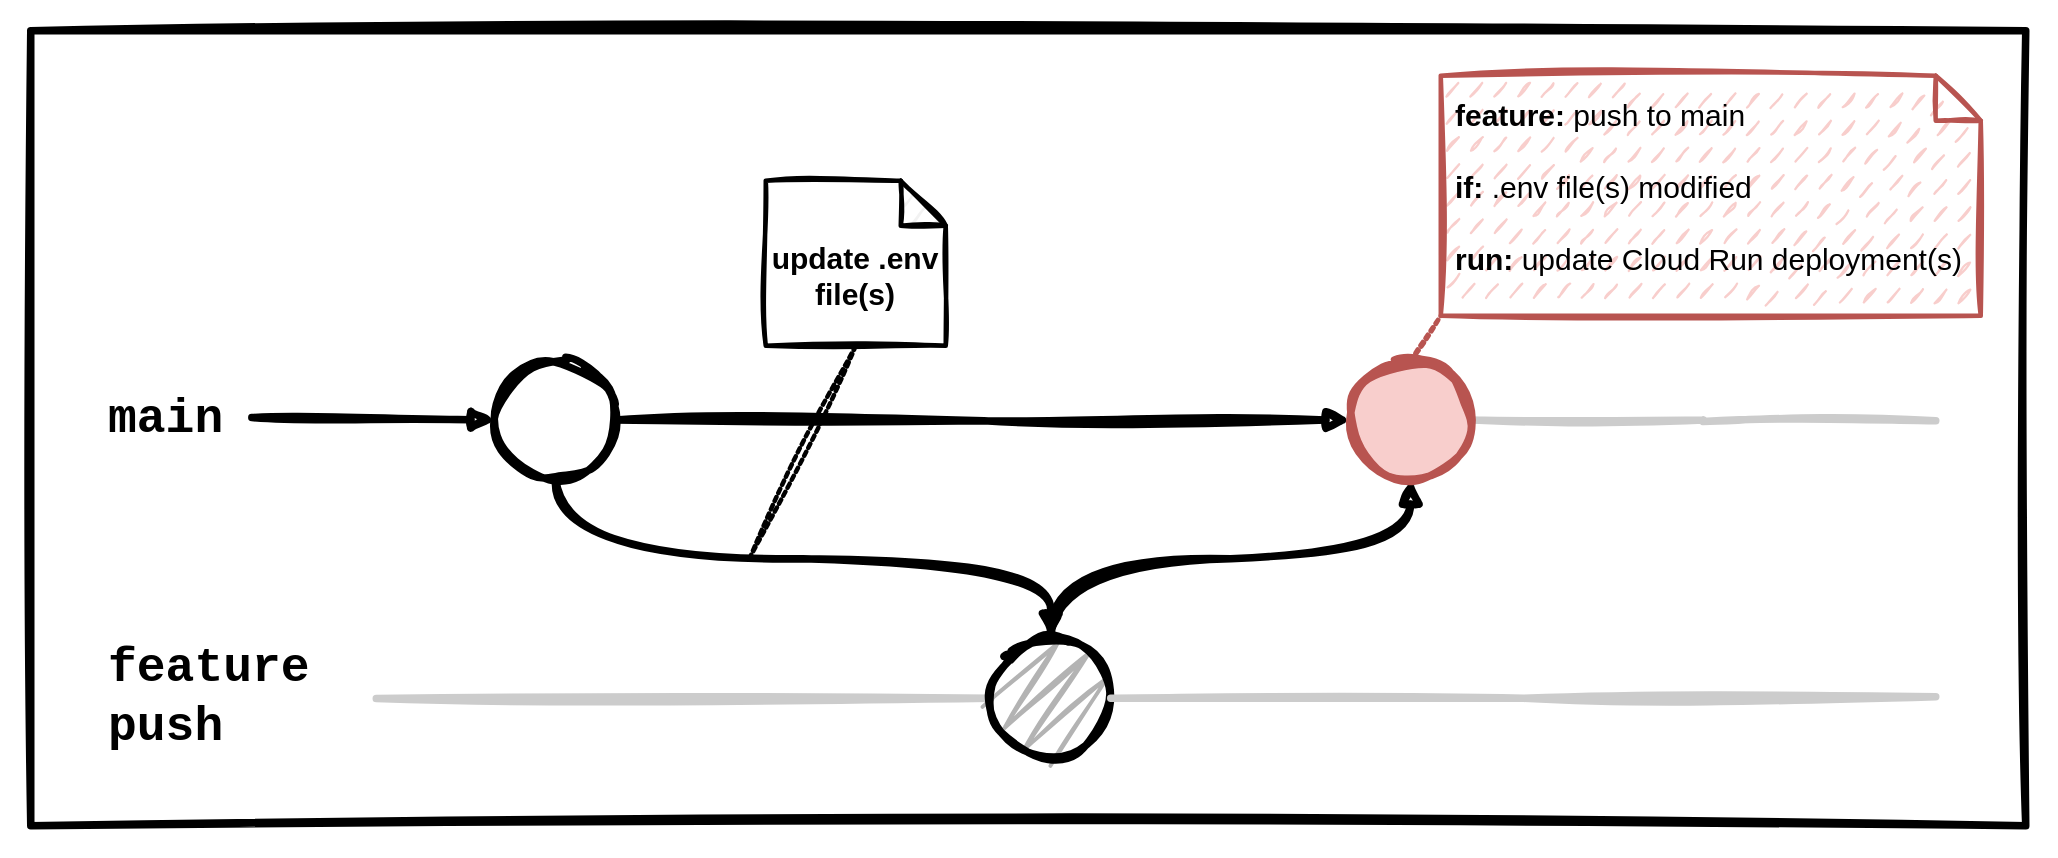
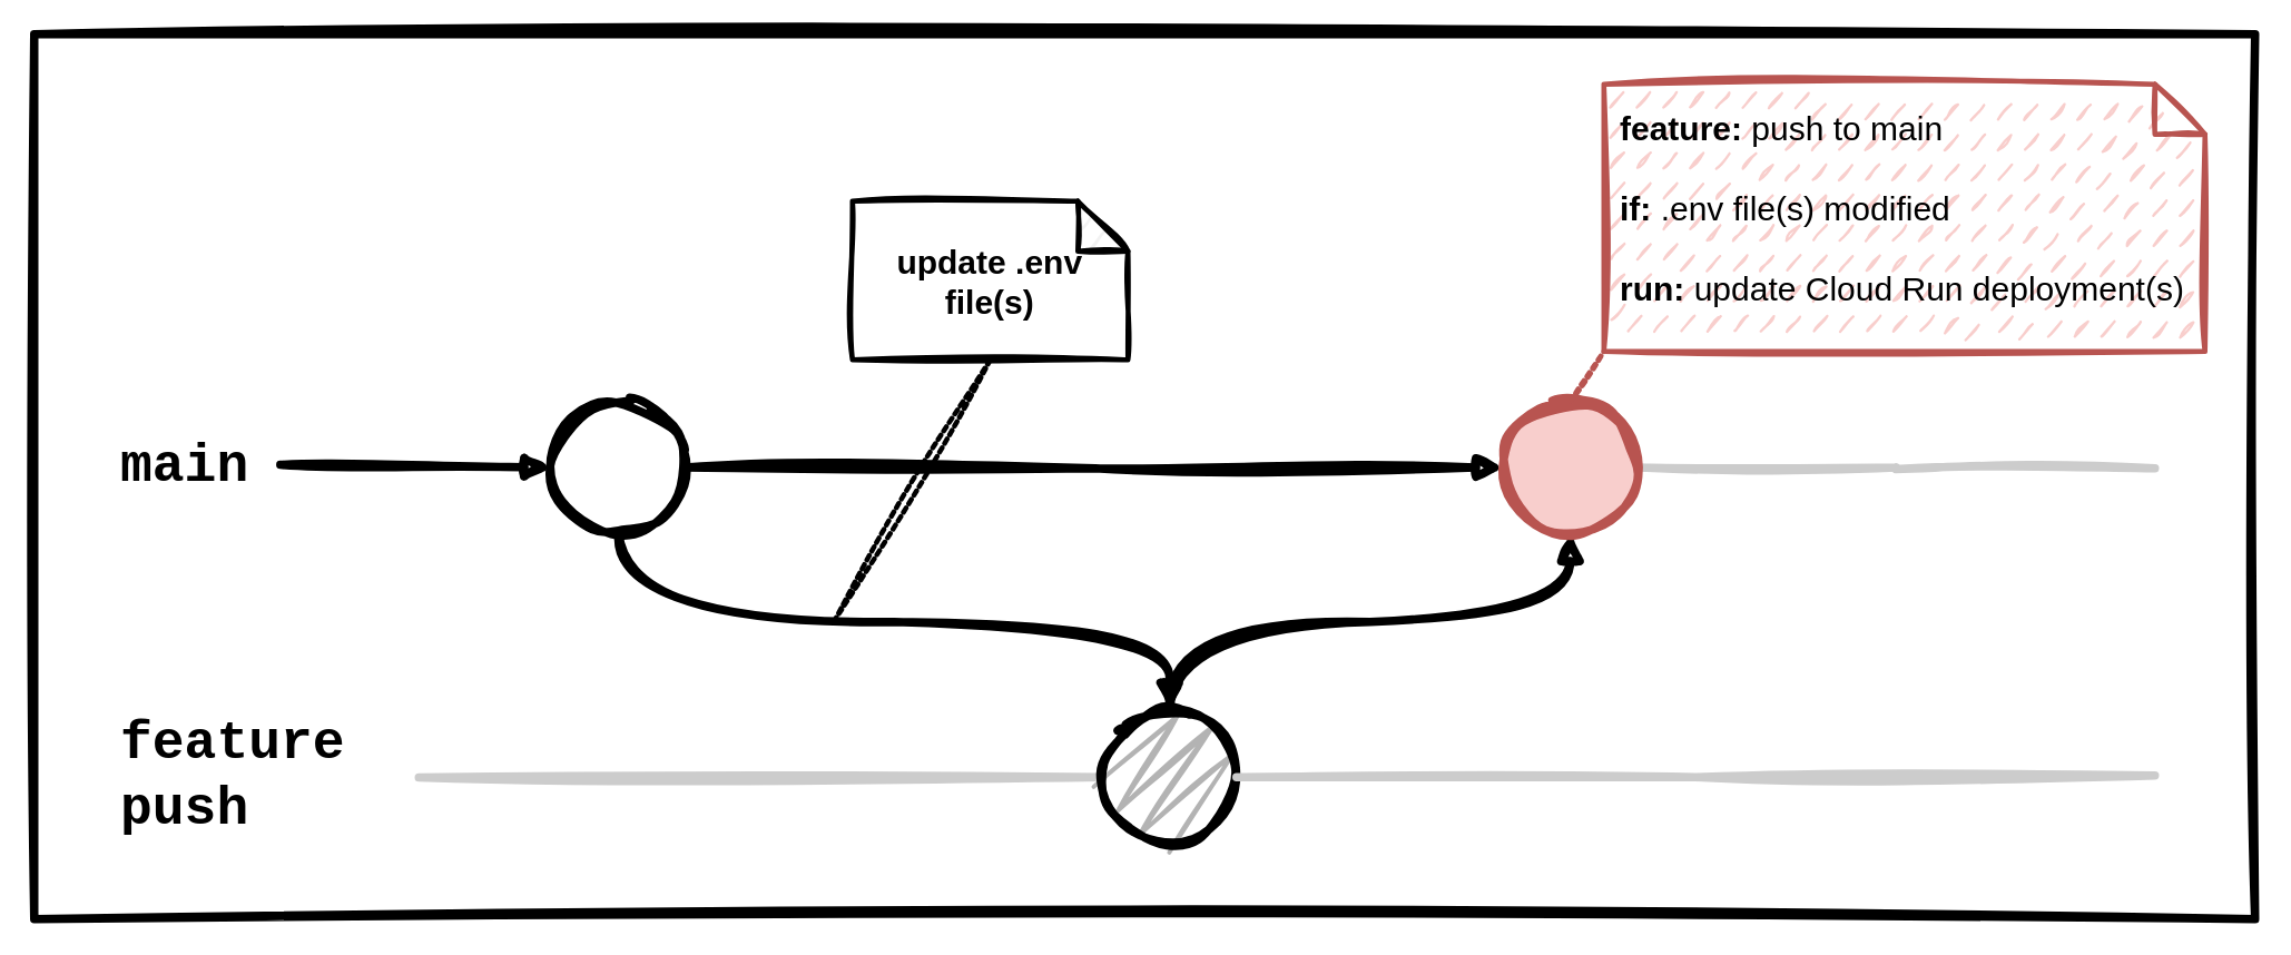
  <mxCell id="0" />
  <mxCell id="1" parent="0" />
  <mxCell id="2" value="" style="rounded=0;whiteSpace=wrap;html=1;sketch=1;curveFitting=1;jiggle=2;strokeWidth=5;" parent="1" vertex="1"><mxGeometry x="20" y="20" width="1330" height="530" as="geometry" /></mxCell>
  <mxCell id="3" value="" style="endArrow=none;html=1;rounded=0;strokeWidth=5;endFill=0;entryX=0;entryY=0.5;entryDx=0;entryDy=0;sketch=1;curveFitting=1;jiggle=2;exitX=1.002;exitY=0.502;exitDx=0;exitDy=0;exitPerimeter=0;strokeColor=#CCCCCC;" parent="1" source="9" target="10" edge="1"><mxGeometry width="50" height="50" relative="1" as="geometry"><mxPoint x="270" y="464.29" as="sourcePoint" /><mxPoint x="460" y="465.29" as="targetPoint" /></mxGeometry></mxCell>
  <mxCell id="4" value="&lt;b&gt;&lt;font style=&quot;font-size: 32px;&quot;&gt;main&lt;/font&gt;&lt;/b&gt;" style="text;html=1;align=left;verticalAlign=middle;resizable=0;points=[];autosize=1;strokeColor=none;fillColor=none;sketch=1;curveFitting=1;jiggle=2;fontFamily=Courier New;" parent="1" vertex="1"><mxGeometry x="70" y="254.5" width="100" height="50" as="geometry" /></mxCell>
  <mxCell id="5" value="" style="endArrow=block;html=1;rounded=0;strokeWidth=5;endFill=1;exitX=0.974;exitY=0.468;exitDx=0;exitDy=0;exitPerimeter=0;entryX=0;entryY=0.5;entryDx=0;entryDy=0;sketch=1;curveFitting=1;jiggle=2;" parent="1" source="4" edge="1"><mxGeometry width="50" height="50" relative="1" as="geometry"><mxPoint x="230" y="279.41" as="sourcePoint" /><mxPoint x="330" y="279.5" as="targetPoint" /></mxGeometry></mxCell>
  <mxCell id="6" style="edgeStyle=orthogonalEdgeStyle;rounded=0;orthogonalLoop=1;jettySize=auto;html=1;exitX=0.5;exitY=1;exitDx=0;exitDy=0;entryX=0.5;entryY=0;entryDx=0;entryDy=0;strokeWidth=5;endArrow=block;endFill=1;curved=1;sketch=1;curveFitting=1;jiggle=2;" parent="1" source="7" target="10" edge="1"><mxGeometry relative="1" as="geometry" /></mxCell>
  <mxCell id="7" value="" style="ellipse;whiteSpace=wrap;html=1;aspect=fixed;strokeWidth=5;sketch=1;curveFitting=1;jiggle=2;" parent="1" vertex="1"><mxGeometry x="330" y="240" width="80" height="79" as="geometry" /></mxCell>
  <mxCell id="8" style="edgeStyle=orthogonalEdgeStyle;rounded=0;orthogonalLoop=1;jettySize=auto;html=1;exitX=1;exitY=0.5;exitDx=0;exitDy=0;strokeWidth=5;endArrow=none;endFill=0;sketch=1;curveFitting=1;jiggle=2;strokeColor=#CCCCCC;" parent="1" source="17" edge="1"><mxGeometry relative="1" as="geometry"><mxPoint x="1290" y="280" as="targetPoint" /><mxPoint x="1310" y="280" as="sourcePoint" /></mxGeometry></mxCell>
  <mxCell id="9" value="&lt;b&gt;&lt;font style=&quot;font-size: 32px;&quot;&gt;feature &lt;br&gt;push&lt;/font&gt;&lt;/b&gt;" style="text;html=1;align=left;verticalAlign=middle;resizable=0;points=[];autosize=1;strokeColor=none;fillColor=none;sketch=1;curveFitting=1;jiggle=2;fontFamily=Courier New;" parent="1" vertex="1"><mxGeometry x="70" y="420" width="180" height="90" as="geometry" /></mxCell>
  <mxCell id="10" value="" style="ellipse;whiteSpace=wrap;html=1;aspect=fixed;strokeWidth=5;fillColor=#B3B3B3;sketch=1;curveFitting=1;jiggle=2;gradientColor=#FFCC99;gradientDirection=south;fillStyle=zigzag;" parent="1" vertex="1"><mxGeometry x="660" y="425" width="80" height="80" as="geometry" /></mxCell>
  <mxCell id="11" style="edgeStyle=orthogonalEdgeStyle;rounded=0;orthogonalLoop=1;jettySize=auto;html=1;exitX=1;exitY=0.5;exitDx=0;exitDy=0;endArrow=none;endFill=0;strokeWidth=5;sketch=1;curveFitting=1;jiggle=2;strokeColor=#CCCCCC;" parent="1" source="10" edge="1"><mxGeometry relative="1" as="geometry"><mxPoint x="1290" y="464" as="targetPoint" /><mxPoint x="890" y="465" as="sourcePoint" /></mxGeometry></mxCell>
  <mxCell id="12" style="edgeStyle=orthogonalEdgeStyle;rounded=0;orthogonalLoop=1;jettySize=auto;html=1;exitX=0.5;exitY=0;exitDx=0;exitDy=0;entryX=0.5;entryY=1;entryDx=0;entryDy=0;strokeWidth=5;sketch=1;curveFitting=1;jiggle=2;endArrow=block;endFill=1;curved=1;" parent="1" source="10" target="17" edge="1"><mxGeometry relative="1" as="geometry"><mxPoint x="850" y="425" as="sourcePoint" /></mxGeometry></mxCell>
  <mxCell id="13" value="" style="edgeStyle=orthogonalEdgeStyle;rounded=0;orthogonalLoop=1;jettySize=auto;html=1;exitX=1;exitY=0.5;exitDx=0;exitDy=0;entryX=0;entryY=0.5;entryDx=0;entryDy=0;strokeWidth=5;endArrow=block;endFill=1;sketch=1;curveFitting=1;jiggle=2;" parent="1" target="17" edge="1"><mxGeometry relative="1" as="geometry"><mxPoint x="410" y="279.5" as="sourcePoint" /><mxPoint x="890" y="280" as="targetPoint" /></mxGeometry></mxCell>
- <mxCell id="14" value="&lt;p style=&quot;line-height: 120%; font-size: 20px;&quot;&gt;&lt;span style=&quot;font-size: 20px;&quot;&gt;&lt;b style=&quot;font-size: 20px;&quot;&gt;update .env file(s)&lt;/b&gt;&lt;/span&gt;&lt;/p&gt;" style="shape=note;whiteSpace=wrap;html=1;backgroundOutline=1;darkOpacity=0.05;strokeWidth=3;labelPosition=center;verticalLabelPosition=middle;align=center;verticalAlign=bottom;sketch=1;curveFitting=1;jiggle=2;fontSize=20;" parent="1" vertex="1"><mxGeometry x="510" y="120" width="120" height="110" as="geometry" /></mxCell>
+ <mxCell id="14" value="&lt;p style=&quot;line-height: 120%; font-size: 20px;&quot;&gt;&lt;span style=&quot;font-size: 20px;&quot;&gt;&lt;b style=&quot;font-size: 20px;&quot;&gt;update .env file(s)&lt;/b&gt;&lt;/span&gt;&lt;/p&gt;" style="shape=note;whiteSpace=wrap;html=1;backgroundOutline=1;darkOpacity=0.05;strokeWidth=3;labelPosition=center;verticalLabelPosition=middle;align=center;verticalAlign=bottom;sketch=1;curveFitting=1;jiggle=2;fontSize=20;" parent="1" vertex="1"><mxGeometry x="510" y="120" width="165" height="95" as="geometry" /></mxCell>
  <mxCell id="15" style="rounded=0;orthogonalLoop=1;jettySize=auto;html=1;exitX=0.5;exitY=1;exitDx=0;exitDy=0;exitPerimeter=0;endArrow=none;endFill=0;dashed=1;dashPattern=1 1;strokeWidth=3;sketch=1;curveFitting=1;jiggle=2;strokeColor=#000000;" parent="1" source="14" edge="1"><mxGeometry relative="1" as="geometry"><mxPoint x="1150" y="695" as="sourcePoint" /><mxPoint x="500" y="370" as="targetPoint" /></mxGeometry></mxCell>
  <mxCell id="16" value="" style="endArrow=none;html=1;rounded=0;strokeWidth=5;endFill=0;sketch=1;curveFitting=1;jiggle=2;" parent="1" target="17" edge="1"><mxGeometry width="50" height="50" relative="1" as="geometry"><mxPoint x="970" y="280.179" as="sourcePoint" /><mxPoint x="1250" y="280" as="targetPoint" /></mxGeometry></mxCell>
  <mxCell id="17" value="" style="ellipse;whiteSpace=wrap;html=1;aspect=fixed;strokeWidth=5;sketch=1;curveFitting=1;jiggle=2;fillStyle=solid;fillColor=#f8cecc;strokeColor=#b85450;" parent="1" vertex="1"><mxGeometry x="900" y="240" width="80" height="79" as="geometry" /></mxCell>
  <mxCell id="18" value="feature: &lt;span style=&quot;font-weight: normal;&quot;&gt;push to main&lt;/span&gt;&lt;div&gt;&lt;font color=&quot;#000000&quot;&gt;&lt;br&gt;&lt;/font&gt;&lt;div&gt;if: &lt;span style=&quot;font-weight: normal;&quot;&gt;.env file(s) modified&lt;/span&gt;&lt;/div&gt;&lt;div&gt;&lt;br&gt;&lt;/div&gt;&lt;div&gt;run:&amp;nbsp;&lt;span style=&quot;font-weight: normal; background-color: transparent;&quot;&gt;update Cloud Run deployment(s)&lt;/span&gt;&lt;/div&gt;&lt;/div&gt;" style="shape=note;whiteSpace=wrap;html=1;backgroundOutline=1;darkOpacity=0.05;strokeWidth=3;labelPosition=center;verticalLabelPosition=middle;align=left;verticalAlign=top;sketch=1;curveFitting=1;jiggle=2;fontSize=20;fontStyle=1;spacingLeft=8;spacingTop=8;fillColor=#f8cecc;strokeColor=#b85450;fillStyle=dashed;" parent="1" vertex="1"><mxGeometry x="960" width="360" height="160" as="geometry" y="50" /></mxCell>
  <mxCell id="19" style="rounded=0;orthogonalLoop=1;jettySize=auto;html=1;endArrow=none;endFill=0;dashed=1;dashPattern=1 1;strokeWidth=3;sketch=1;curveFitting=1;jiggle=2;entryX=0;entryY=1;entryDx=0;entryDy=0;entryPerimeter=0;fillColor=#f8cecc;strokeColor=#b85450;exitX=0.5;exitY=0;exitDx=0;exitDy=0;" parent="1" target="18" edge="1" source="17"><mxGeometry relative="1" as="geometry"><mxPoint x="1010" y="240" as="sourcePoint" /><mxPoint x="1100" y="254" as="targetPoint" /></mxGeometry></mxCell>
